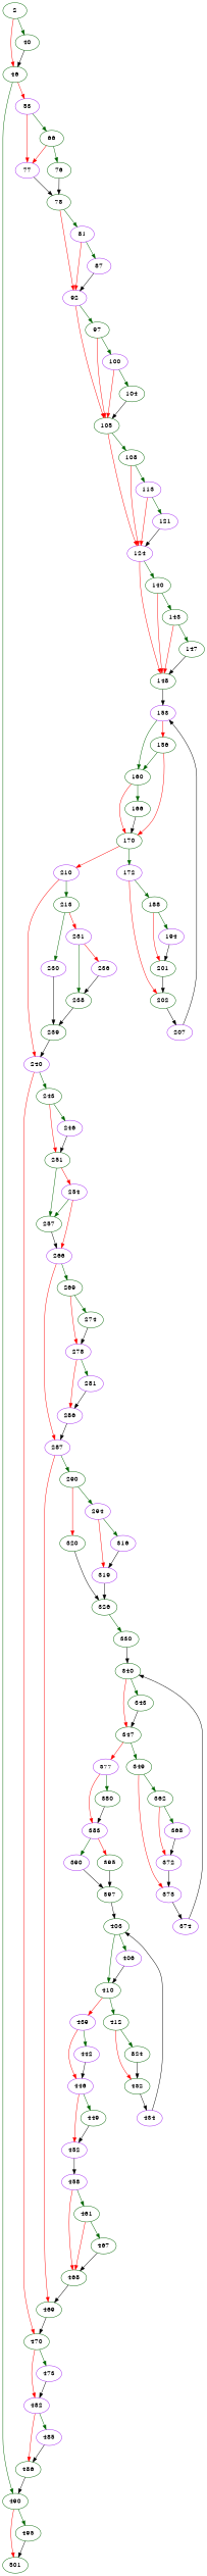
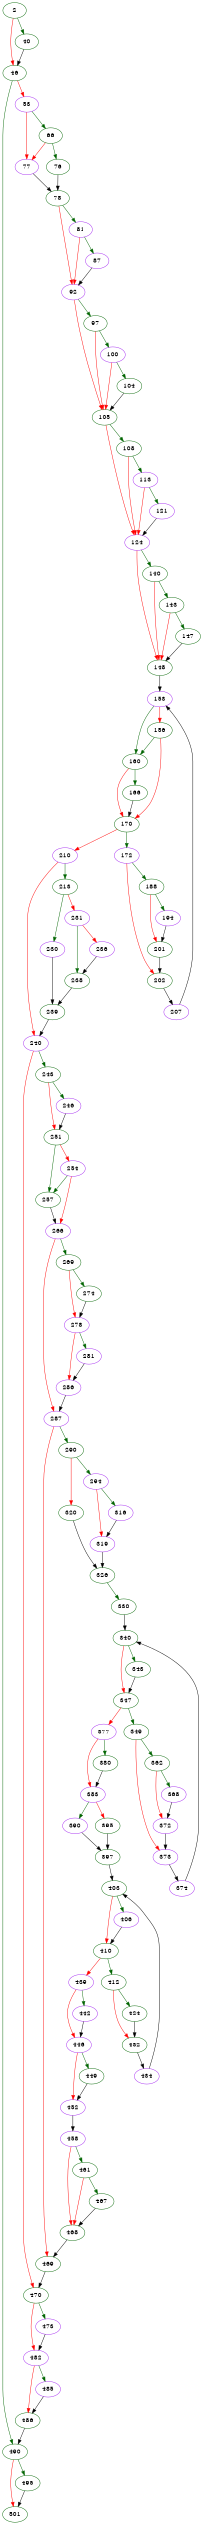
  strict digraph {
    node [color=darkgreen]
    edge [color=darkgreen cond=true]
    2 [entry=true]
    40
    46
    490
    53 [color=purple]
    495
    501
    66
    77 [color=purple]
    76
    78
    81 [color=purple]
    92 [color=purple]
    87 [color=purple]
    97
    105
    100 [color=purple]
    108
    124 [color=purple]
    104
    113 [color=purple]
    140
    148
    121 [color=purple]
    143
    153 [color=purple]
    147
    160
    156
    170
    166
    172 [color=purple]
    210 [color=purple]
    188
    202
    213
    240 [color=purple]
    194 [color=purple]
    201
    207 [color=purple]
    230 [color=purple]
    231 [color=purple]
    243
    470
    239
    238
    236 [color=purple]
    246 [color=purple]
    251
    473 [color=purple]
    482 [color=purple]
    257
    254 [color=purple]
    485 [color=purple]
    486
    266 [color=purple]
    269
    287 [color=purple]
    274
    278 [color=purple]
    290
    469
    281 [color=purple]
    286 [color=purple]
    294 [color=purple]
    320
    316 [color=purple]
    319 [color=purple]
    326
    330
    340
    343
    347
    458 [color=purple]
    461
    468
    349
    377 [color=purple]
    362
    373 [color=purple]
    380
    383 [color=purple]
    368 [color=purple]
    372 [color=purple]
    374 [color=purple]
    390 [color=purple]
    395
    397
    403
    406 [color=purple]
    410
    412
    439 [color=purple]
-   424 [label=824]
+   424
    432
    442 [color=purple]
    446 [color=purple]
    434 [color=purple]
    449
    452 [color=purple]
    467
    2 -> 40
    2 -> 46 [color=red cond=false]
    40 -> 46 [color="" cond=""]
    46 -> 490
    46 -> 53 [color=red cond=false]
    490 -> 495
    490 -> 501 [color=red cond=false]
    53 -> 66
    53 -> 77 [color=red cond=false]
    495 -> 501 [color="" cond=""]
    66 -> 77 [color=red cond=false]
    66 -> 76
    77 -> 78 [color="" cond=""]
    76 -> 78 [color="" cond=""]
    78 -> 81
    78 -> 92 [color=red cond=false]
    81 -> 92 [color=red cond=false]
    81 -> 87
    92 -> 97
    92 -> 105 [color=red cond=false]
    87 -> 92 [color="" cond=""]
    97 -> 105 [color=red cond=false]
    97 -> 100
    105 -> 108
    105 -> 124 [color=red cond=false]
    100 -> 105 [color=red cond=false]
    100 -> 104
    108 -> 124 [color=red cond=false]
    108 -> 113
    124 -> 140
    124 -> 148 [color=red cond=false]
    104 -> 105 [color="" cond=""]
    113 -> 124 [color=red cond=false]
    113 -> 121
    140 -> 148 [color=red cond=false]
    140 -> 143
    148 -> 153 [color="" cond=""]
    121 -> 124 [color="" cond=""]
    143 -> 148 [color=red cond=false]
    143 -> 147
    153 -> 160
    153 -> 156 [color=red cond=false]
    147 -> 148 [color="" cond=""]
    160 -> 170 [color=red cond=false]
    160 -> 166
    156 -> 160
    156 -> 170 [color=red cond=false]
    170 -> 172
    170 -> 210 [color=red cond=false]
    166 -> 170 [color="" cond=""]
    172 -> 188
    172 -> 202 [color=red cond=false]
    210 -> 213
    210 -> 240 [color=red cond=false]
    188 -> 194
    188 -> 201 [color=red cond=false]
    202 -> 207 [color="" cond=""]
    213 -> 230
    213 -> 231 [color=red cond=false]
    240 -> 243
    240 -> 470 [color=red cond=false]
    194 -> 201 [color="" cond=""]
    201 -> 202 [color="" cond=""]
    207 -> 153 [color="" cond=""]
    230 -> 239 [color="" cond=""]
    231 -> 238
    231 -> 236 [color=red cond=false]
    243 -> 246
    243 -> 251 [color=red cond=false]
    470 -> 473
    470 -> 482 [color=red cond=false]
    239 -> 240 [color="" cond=""]
    238 -> 239 [color="" cond=""]
    236 -> 238 [color="" cond=""]
    246 -> 251 [color="" cond=""]
    251 -> 257
    251 -> 254 [color=red cond=false]
    473 -> 482 [color="" cond=""]
    482 -> 485
    482 -> 486 [color=red cond=false]
    257 -> 266 [color="" cond=""]
    254 -> 257
    254 -> 266 [color=red cond=false]
    485 -> 486 [color="" cond=""]
    486 -> 490 [color="" cond=""]
    266 -> 269
    266 -> 287 [color=red cond=false]
    269 -> 274
    269 -> 278 [color=red cond=false]
    287 -> 290
    287 -> 469 [color=red cond=false]
    274 -> 278 [color="" cond=""]
    278 -> 281
    278 -> 286 [color=red cond=false]
    290 -> 294
    290 -> 320 [color=red cond=false]
    469 -> 470 [color="" cond=""]
    281 -> 286 [color="" cond=""]
    286 -> 287 [color="" cond=""]
    294 -> 316
    294 -> 319 [color=red cond=false]
    320 -> 326 [color="" cond=""]
    316 -> 319 [color="" cond=""]
    319 -> 326 [color="" cond=""]
    326 -> 330
    330 -> 340 [color="" cond=""]
    340 -> 343
    340 -> 347 [color=red cond=false]
    343 -> 347 [color="" cond=""]
    347 -> 349
    347 -> 377 [color=red cond=false]
    458 -> 461
    458 -> 468 [color=red cond=false]
    461 -> 468 [color=red cond=false]
    461 -> 467
    468 -> 469 [color="" cond=""]
    349 -> 362
    349 -> 373 [color=red cond=false]
    377 -> 380
    377 -> 383 [color=red cond=false]
    362 -> 368
    362 -> 372 [color=red cond=false]
    373 -> 374 [color="" cond=""]
    380 -> 383 [color="" cond=""]
    383 -> 390
    383 -> 395 [color=red cond=false]
    368 -> 372 [color="" cond=""]
    372 -> 373 [color="" cond=""]
    374 -> 340 [color="" cond=""]
    390 -> 397 [color="" cond=""]
    395 -> 397 [color="" cond=""]
    397 -> 403 [color="" cond=""]
    403 -> 406
-   403 -> 410 [cond=false]
+   403 -> 410 [color=red cond=false]
    406 -> 410 [color="" cond=""]
    410 -> 412
    410 -> 439 [color=red cond=false]
    412 -> 424
    412 -> 432 [color=red cond=false]
    439 -> 442
    439 -> 446 [color=red cond=false]
    424 -> 432 [color="" cond=""]
    432 -> 434 [color="" cond=""]
    442 -> 446 [color="" cond=""]
    446 -> 449
    446 -> 452 [color=red cond=false]
    434 -> 403 [color="" cond=""]
    449 -> 452 [color="" cond=""]
    452 -> 458 [color="" cond=""]
    467 -> 468 [color="" cond=""]
  }
